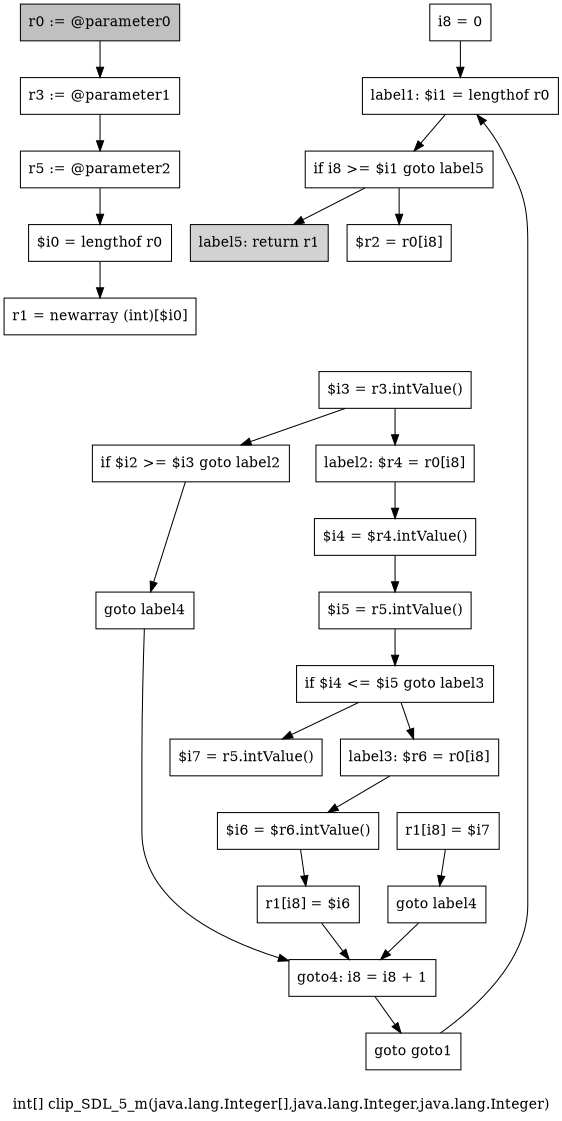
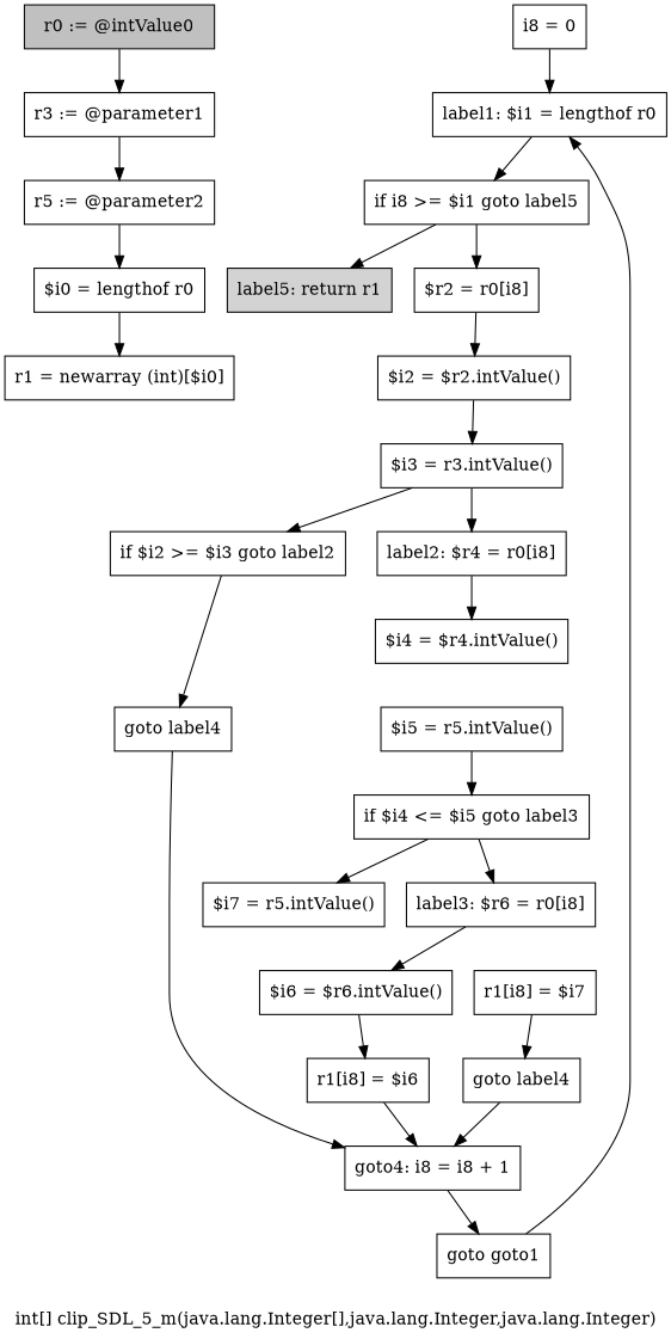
  digraph {
    label="int[] clip_SDL_5_m(java.lang.Integer[],java.lang.Integer,java.lang.Integer)"
    node [shape=box]
-   n1 [fillcolor=gray label="r0 := @parameter0" style=filled]
+   n1 [fillcolor=gray label="r0 := @intValue0" style=filled]
    n2 [label="r3 := @parameter1"]
    n3 [label="r5 := @parameter2"]
    n4 [label="$i0 = lengthof r0"]
    n5 [label="r1 = newarray (int)[$i0]"]
    n6 [label="i8 = 0"]
    n7 [label="label1: $i1 = lengthof r0"]
    n8 [label="if i8 >= $i1 goto label5"]
    n9 [label="$r2 = r0[i8]"]
    n10 [fillcolor=lightgray label="label5: return r1" style=filled]
+   n11 [label="$i2 = $r2.intValue()"]
    n12 [label="$i3 = r3.intValue()"]
    n13 [label="if $i2 >= $i3 goto label2"]
    n14 [label="label2: $r4 = r0[i8]"]
    n15 [label="goto label4"]
    n16 [label="goto4: i8 = i8 + 1"]
    n17 [label="$i4 = $r4.intValue()"]
    n18 [label="goto goto1"]
    n19 [label="$i5 = r5.intValue()"]
    n20 [label="if $i4 <= $i5 goto label3"]
    n21 [label="$i7 = r5.intValue()"]
    n22 [label="label3: $r6 = r0[i8]"]
    n23 [label="$i6 = $r6.intValue()"]
    n24 [label="r1[i8] = $i7"]
    n25 [label="goto label4"]
    n26 [label="r1[i8] = $i6"]
    n1 -> n2
    n2 -> n3
    n3 -> n4
    n4 -> n5
    n6 -> n7
    n7 -> n8
    n8 -> n9
    n8 -> n10
+   n9 -> n11
+   n11 -> n12
    n12 -> n13
    n12 -> n14
    n13 -> n15
    n14 -> n17
    n15 -> n16
    n16 -> n18
-   n17 -> n19
    n18 -> n7
    n19 -> n20
    n20 -> n21
    n20 -> n22
    n22 -> n23
    n23 -> n26
    n24 -> n25
    n25 -> n16
    n26 -> n16
  }
